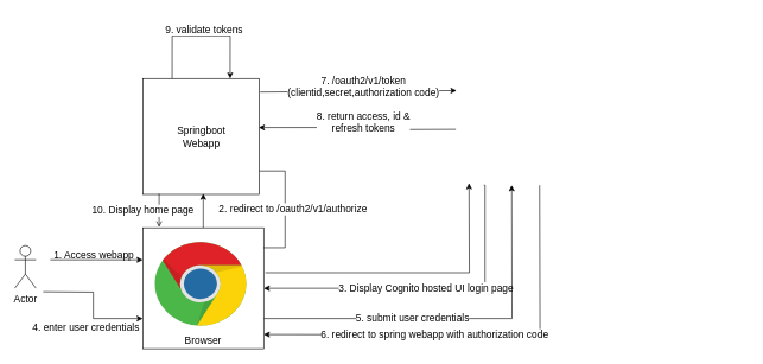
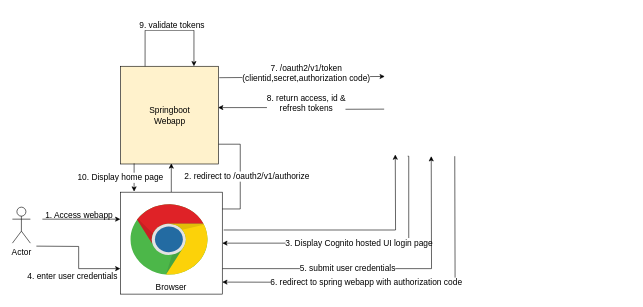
  <mxCell id="0" />
  <mxCell id="1" parent="0" />
  <mxCell id="2" style="edgeStyle=orthogonalEdgeStyle;rounded=0;orthogonalLoop=1;jettySize=auto;html=1;fontSize=14;" parent="1" source="6" edge="1"><mxGeometry relative="1" as="geometry"><mxPoint x="450" y="240" as="sourcePoint" /><mxPoint x="360" y="348" as="targetPoint" /><Array as="points"><mxPoint x="400" y="240" /><mxPoint x="400" y="348" /></Array></mxGeometry></mxCell>
  <mxCell id="3" value="2. redirect to&amp;nbsp;/oauth2/v1/authorize" style="edgeLabel;html=1;align=center;verticalAlign=middle;resizable=0;points=[];fontSize=14;" parent="2" vertex="1" connectable="0"><mxGeometry x="-0.07" relative="1" as="geometry"><mxPoint x="10" y="4" as="offset" /></mxGeometry></mxCell>
  <mxCell id="4" style="edgeStyle=orthogonalEdgeStyle;rounded=0;orthogonalLoop=1;jettySize=auto;html=1;endArrow=none;endFill=0;startArrow=classic;startFill=1;fontSize=14;exitX=0.997;exitY=0.423;exitDx=0;exitDy=0;exitPerimeter=0;" parent="1" source="6" edge="1"><mxGeometry relative="1" as="geometry"><mxPoint x="640" y="181.5" as="targetPoint" /></mxGeometry></mxCell>
  <mxCell id="5" value="8. return access, id &amp;amp; &lt;br&gt;refresh tokens" style="edgeLabel;html=1;align=center;verticalAlign=middle;resizable=0;points=[];fontSize=14;" parent="4" vertex="1" connectable="0"><mxGeometry x="0.246" relative="1" as="geometry"><mxPoint x="-24" y="-11" as="offset" /></mxGeometry></mxCell>
- <mxCell id="6" value="Springboot &lt;br&gt;Webapp" style="whiteSpace=wrap;html=1;aspect=fixed;labelBackgroundColor=none;fontSize=14;" parent="1" vertex="1"><mxGeometry x="200.5" y="110" width="163" height="163" as="geometry" /></mxCell>
+ <mxCell id="6" value="Springboot &lt;br&gt;Webapp" style="whiteSpace=wrap;html=1;aspect=fixed;labelBackgroundColor=none;fontSize=14;fillColor=#fff2cc;" parent="1" vertex="1"><mxGeometry x="200.5" y="110" width="163" height="163" as="geometry" /></mxCell>
  <mxCell id="7" style="edgeStyle=orthogonalEdgeStyle;rounded=0;orthogonalLoop=1;jettySize=auto;html=1;labelBackgroundColor=none;fontColor=default;fontSize=14;" parent="1" edge="1"><mxGeometry relative="1" as="geometry"><mxPoint x="70" y="365" as="sourcePoint" /><mxPoint x="200" y="365" as="targetPoint" /></mxGeometry></mxCell>
  <mxCell id="8" value="1. Access webapp" style="edgeLabel;html=1;align=center;verticalAlign=middle;resizable=0;points=[];fontSize=14;labelBackgroundColor=none;" parent="7" vertex="1" connectable="0"><mxGeometry x="0.091" y="2" relative="1" as="geometry"><mxPoint x="-11" y="-6" as="offset" /></mxGeometry></mxCell>
  <mxCell id="9" style="edgeStyle=orthogonalEdgeStyle;rounded=0;orthogonalLoop=1;jettySize=auto;html=1;entryX=0;entryY=0.75;entryDx=0;entryDy=0;fontSize=14;" parent="1" target="18" edge="1"><mxGeometry relative="1" as="geometry"><mxPoint x="60" y="410" as="sourcePoint" /></mxGeometry></mxCell>
  <mxCell id="10" value="4. enter user credentials" style="edgeLabel;html=1;align=center;verticalAlign=middle;resizable=0;points=[];fontSize=14;" parent="9" vertex="1" connectable="0"><mxGeometry x="0.23" y="-2" relative="1" as="geometry"><mxPoint x="-12" y="11" as="offset" /></mxGeometry></mxCell>
  <mxCell id="11" value="Actor" style="shape=umlActor;verticalLabelPosition=bottom;verticalAlign=top;html=1;outlineConnect=0;labelBackgroundColor=none;fontSize=14;" parent="1" vertex="1"><mxGeometry x="20" y="345" width="30" height="60" as="geometry" /></mxCell>
  <mxCell id="12" style="edgeStyle=orthogonalEdgeStyle;rounded=0;orthogonalLoop=1;jettySize=auto;html=1;exitX=1.014;exitY=0.371;exitDx=0;exitDy=0;exitPerimeter=0;entryX=0.118;entryY=0.982;entryDx=0;entryDy=0;entryPerimeter=0;fontSize=14;" parent="1" source="18" edge="1"><mxGeometry relative="1" as="geometry"><mxPoint x="450" y="370" as="sourcePoint" /><mxPoint x="658.526" y="257.174" as="targetPoint" /></mxGeometry></mxCell>
  <mxCell id="13" style="edgeStyle=orthogonalEdgeStyle;rounded=0;orthogonalLoop=1;jettySize=auto;html=1;endArrow=none;endFill=0;startArrow=classic;startFill=1;entryX=0.25;entryY=1;entryDx=0;entryDy=0;entryPerimeter=0;fontSize=14;" parent="1" source="18" edge="1"><mxGeometry relative="1" as="geometry"><mxPoint x="679.25" y="260" as="targetPoint" /><Array as="points"><mxPoint x="681" y="405" /><mxPoint x="681" y="260" /></Array></mxGeometry></mxCell>
  <mxCell id="14" value="3. Display Cognito hosted UI login page" style="edgeLabel;html=1;align=center;verticalAlign=middle;resizable=0;points=[];fontSize=14;" parent="13" vertex="1" connectable="0"><mxGeometry x="-0.008" y="1" relative="1" as="geometry"><mxPoint as="offset" /></mxGeometry></mxCell>
  <mxCell id="15" style="edgeStyle=orthogonalEdgeStyle;rounded=0;orthogonalLoop=1;jettySize=auto;html=1;exitX=1;exitY=0.75;exitDx=0;exitDy=0;entryX=0.5;entryY=1;entryDx=0;entryDy=0;entryPerimeter=0;fontSize=14;" parent="1" source="18" edge="1"><mxGeometry relative="1" as="geometry"><mxPoint x="718.5" y="260" as="targetPoint" /></mxGeometry></mxCell>
  <mxCell id="16" value="5. submit user credentials" style="edgeLabel;html=1;align=center;verticalAlign=middle;resizable=0;points=[];fontSize=14;" parent="15" vertex="1" connectable="0"><mxGeometry x="-0.225" y="2" relative="1" as="geometry"><mxPoint y="1" as="offset" /></mxGeometry></mxCell>
  <mxCell id="17" style="edgeStyle=orthogonalEdgeStyle;rounded=0;orthogonalLoop=1;jettySize=auto;html=1;fontSize=14;" parent="1" source="18" edge="1"><mxGeometry relative="1" as="geometry"><mxPoint x="285" y="272" as="targetPoint" /></mxGeometry></mxCell>
  <mxCell id="18" value="Browser" style="whiteSpace=wrap;html=1;aspect=fixed;labelBackgroundColor=none;verticalAlign=bottom;fontSize=14;" parent="1" vertex="1"><mxGeometry x="200" y="320" width="170" height="170" as="geometry" /></mxCell>
  <mxCell id="19" value="" style="dashed=0;outlineConnect=0;html=1;align=center;labelPosition=center;verticalLabelPosition=bottom;verticalAlign=top;shape=mxgraph.weblogos.chrome;fontSize=14;" parent="1" vertex="1"><mxGeometry x="217" y="340" width="130" height="120" as="geometry" /></mxCell>
  <mxCell id="20" value="" style="endArrow=none;html=1;rounded=0;edgeStyle=orthogonalEdgeStyle;entryX=0.75;entryY=1;entryDx=0;entryDy=0;entryPerimeter=0;endFill=0;startArrow=classic;startFill=1;fontSize=14;" parent="1" edge="1"><mxGeometry width="50" height="50" relative="1" as="geometry"><mxPoint x="370" y="470" as="sourcePoint" /><mxPoint x="757.75" y="260" as="targetPoint" /></mxGeometry></mxCell>
  <mxCell id="21" value="6. redirect to spring webapp with authorization code" style="edgeLabel;html=1;align=center;verticalAlign=middle;resizable=0;points=[];fontSize=14;" parent="20" vertex="1" connectable="0"><mxGeometry x="-0.164" relative="1" as="geometry"><mxPoint x="-10" as="offset" /></mxGeometry></mxCell>
  <mxCell id="22" value="" style="endArrow=classic;html=1;rounded=0;exitX=1.009;exitY=0.117;exitDx=0;exitDy=0;exitPerimeter=0;fontSize=14;" parent="1" source="6" edge="1"><mxGeometry width="50" height="50" relative="1" as="geometry"><mxPoint x="420" y="130" as="sourcePoint" /><mxPoint x="641" y="127" as="targetPoint" /></mxGeometry></mxCell>
  <mxCell id="23" value="7.&amp;nbsp;/oauth2/v1/token&lt;br&gt;(clientid,secret,authorization code)" style="edgeLabel;html=1;align=center;verticalAlign=middle;resizable=0;points=[];fontSize=14;" parent="22" vertex="1" connectable="0"><mxGeometry x="-0.137" y="3" relative="1" as="geometry"><mxPoint x="26" y="-5" as="offset" /></mxGeometry></mxCell>
- <mxCell id="24" value="" style="endArrow=open;html=1;rounded=0;exitX=0.138;exitY=0.994;exitDx=0;exitDy=0;exitPerimeter=0;entryX=0.135;entryY=-0.006;entryDx=0;entryDy=0;entryPerimeter=0;fontSize=14;" parent="1" source="6" target="18" edge="1"><mxGeometry relative="1" as="geometry"><mxPoint x="50" y="280" as="sourcePoint" /><mxPoint x="150" y="280" as="targetPoint" /></mxGeometry></mxCell>
+ <mxCell id="24" value="" style="endArrow=classic;html=1;rounded=0;exitX=0.138;exitY=0.994;exitDx=0;exitDy=0;exitPerimeter=0;entryX=0.135;entryY=-0.006;entryDx=0;entryDy=0;entryPerimeter=0;fontSize=14;" parent="1" source="6" target="18" edge="1"><mxGeometry relative="1" as="geometry"><mxPoint x="50" y="280" as="sourcePoint" /><mxPoint x="150" y="280" as="targetPoint" /></mxGeometry></mxCell>
  <mxCell id="25" value="10. Display home page" style="edgeLabel;resizable=0;html=1;align=center;verticalAlign=middle;fontSize=14;" parent="24" connectable="0" vertex="1"><mxGeometry relative="1" as="geometry"><mxPoint x="-23" as="offset" /></mxGeometry></mxCell>
  <mxCell id="26" value="" style="endArrow=classic;html=1;rounded=0;edgeStyle=orthogonalEdgeStyle;exitX=0.25;exitY=0;exitDx=0;exitDy=0;entryX=0.75;entryY=0;entryDx=0;entryDy=0;" parent="1" source="6" target="6" edge="1"><mxGeometry relative="1" as="geometry"><mxPoint x="260" y="0" as="sourcePoint" /><mxPoint x="320" y="100" as="targetPoint" /><Array as="points"><mxPoint x="241" y="50" /><mxPoint x="323" y="50" /></Array></mxGeometry></mxCell>
  <mxCell id="27" value="9. validate tokens" style="edgeLabel;resizable=0;html=1;align=center;verticalAlign=middle;fontSize=14;" parent="26" connectable="0" vertex="1"><mxGeometry relative="1" as="geometry"><mxPoint x="3" y="-10" as="offset" /></mxGeometry></mxCell>
  <mxCell id="28" value="" style="shape=image;verticalLabelPosition=bottom;labelBackgroundColor=default;verticalAlign=top;aspect=fixed;imageAspect=0;image=https://www.okta.com/sites/default/files/media/image/2023-03/Okta_Wordmark_Black_L.png;" vertex="1" parent="1"><mxGeometry x="590" y="20" width="460" height="241.12" as="geometry" /></mxCell>
